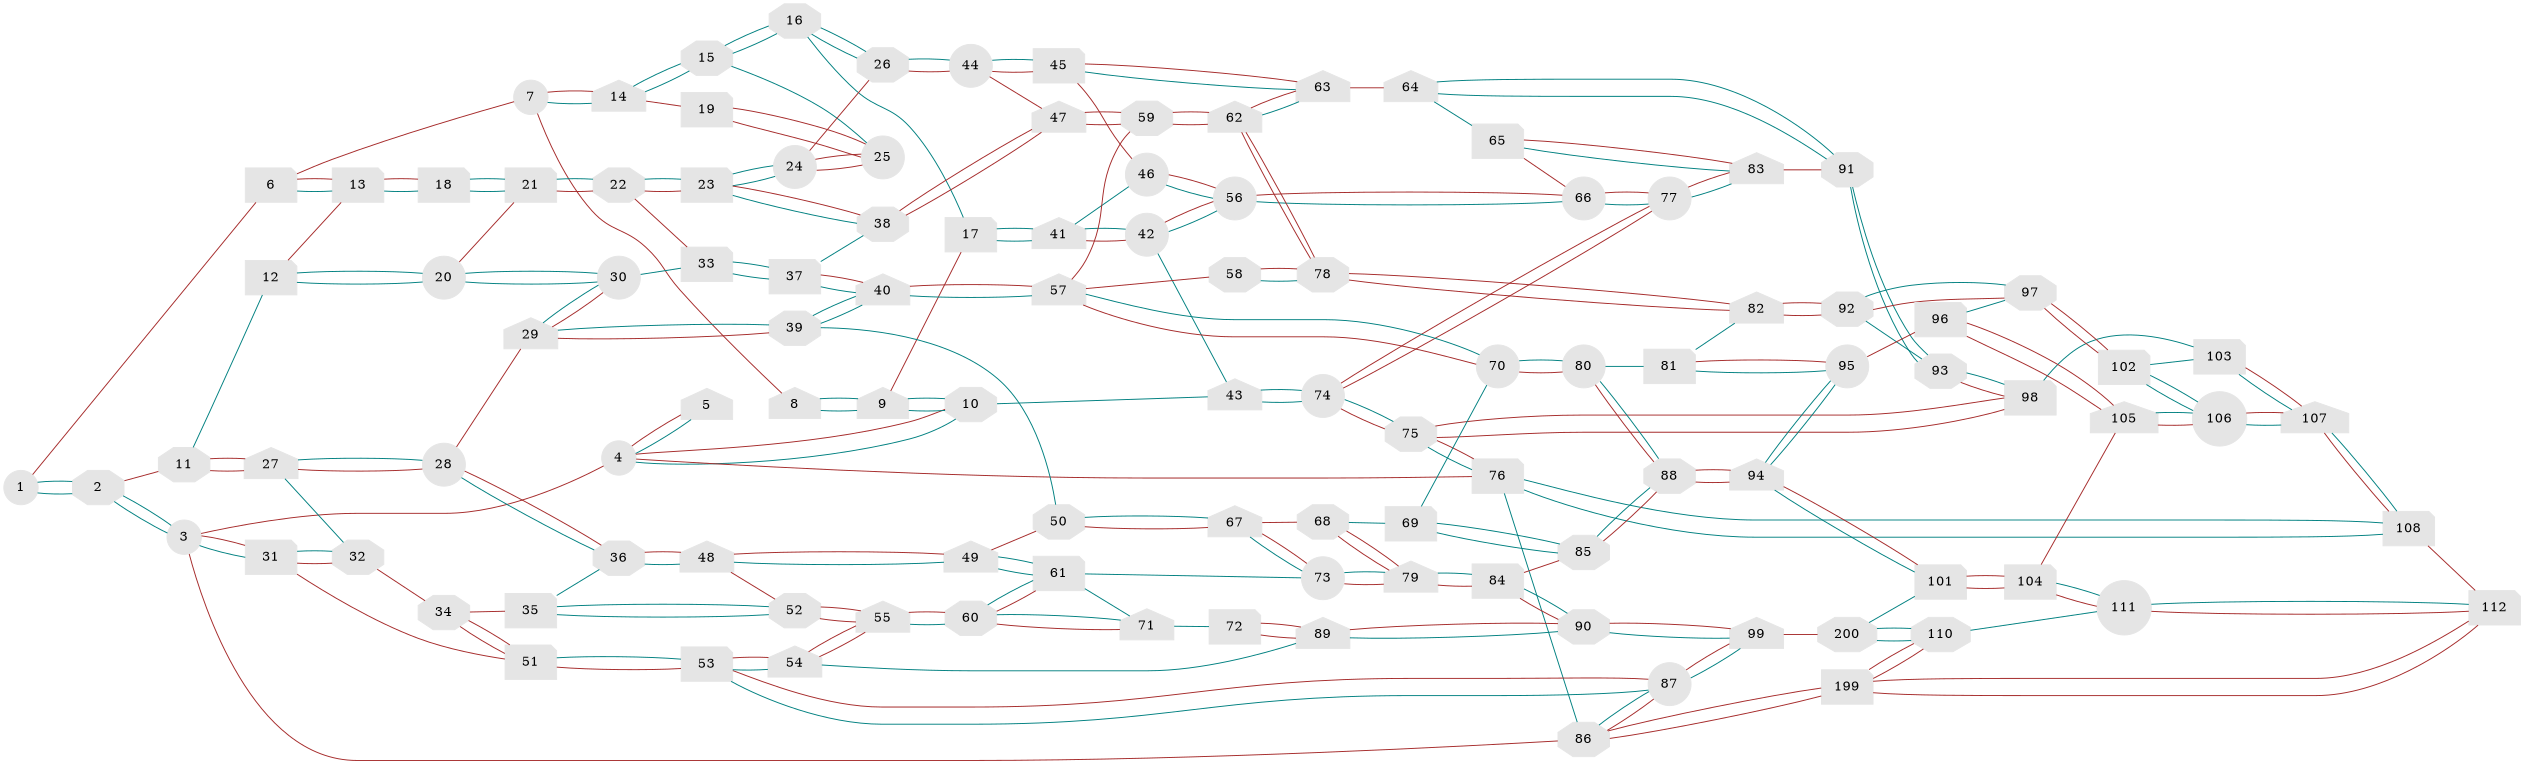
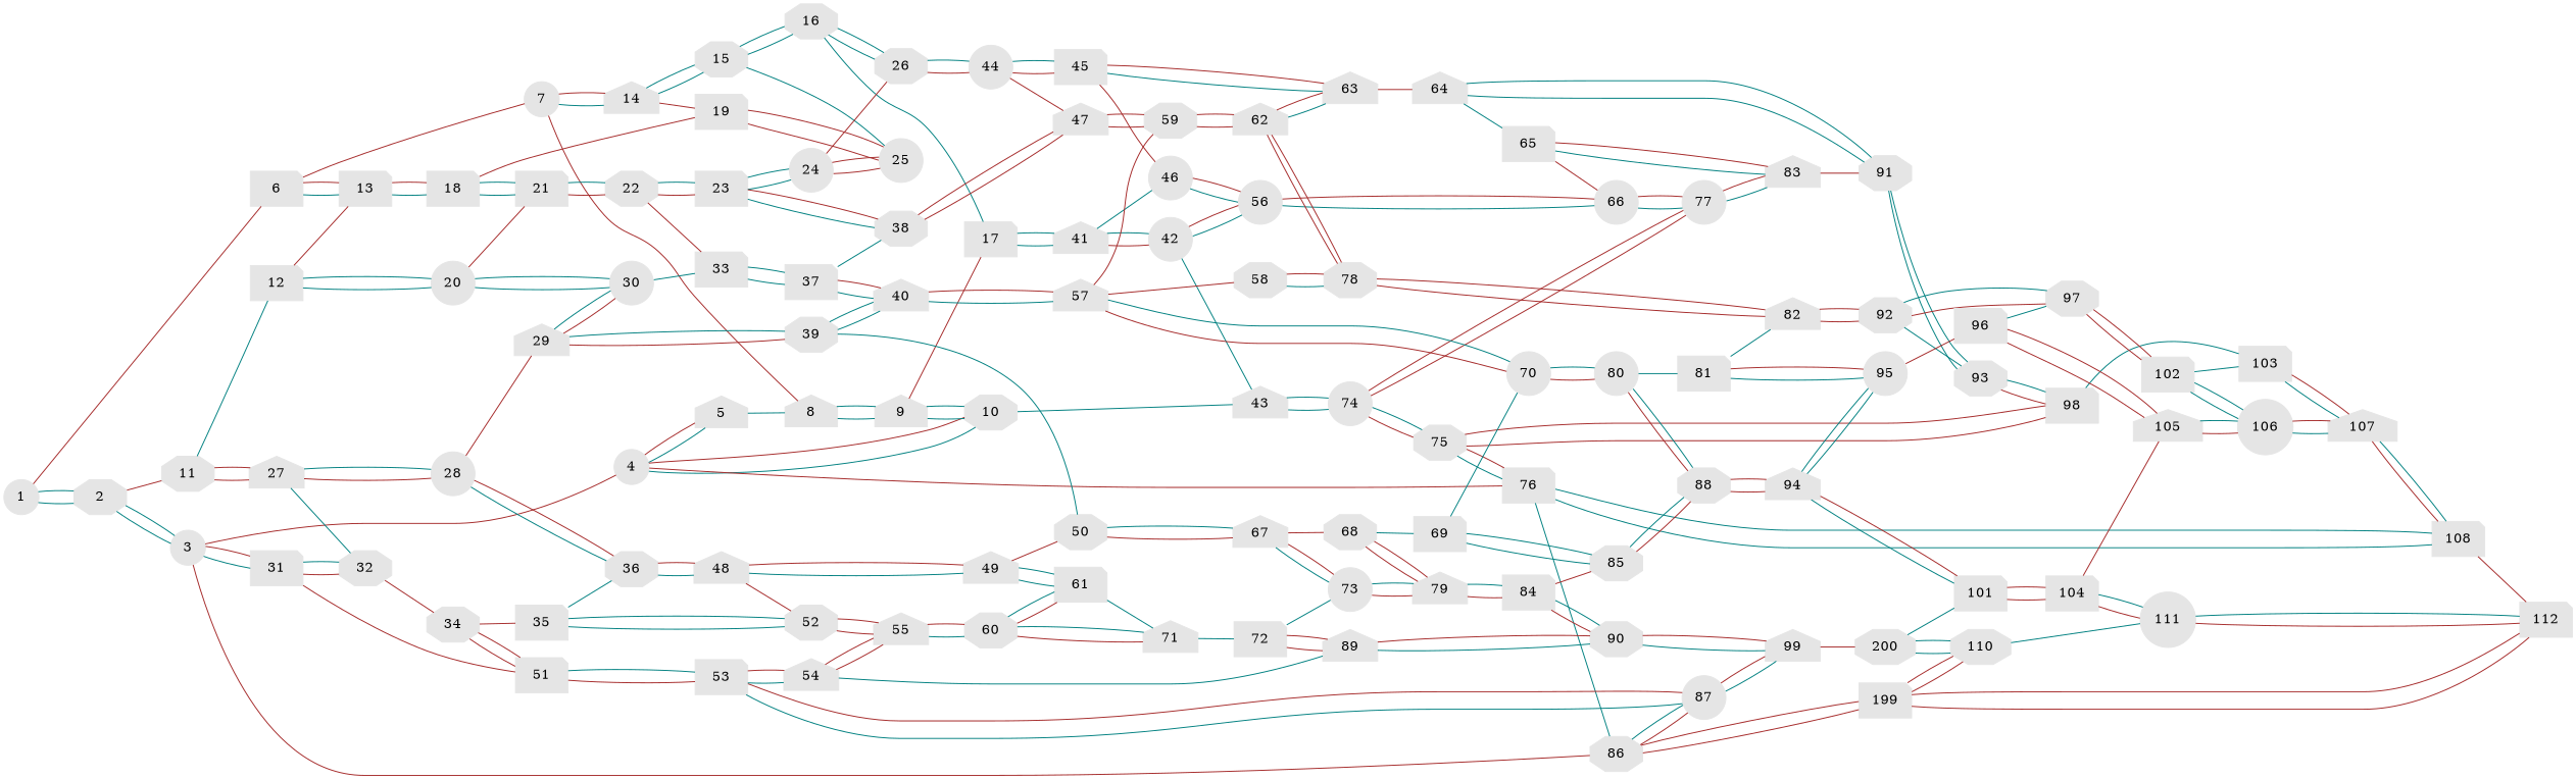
  graph {
    rankdir=LR
    node [color=gray90 shape=note style=filled]
    edge [color=brown]
    1 [shape=circle]
    2 [shape=octagon]
    6
    3 [shape=circle]
    11 [shape=octagon]
    7 [shape=circle]
    13
    4 [shape=circle]
    31
    86 [shape=octagon]
    12
    27 [shape=house]
    5 [shape=house]
    10 [shape=octagon]
    76
    32 [shape=octagon]
    51
    87 [shape=circle]
    n19 [label=199]
    8 [shape=house]
    43 [shape=house]
    108
    9 [shape=house]
    14 [shape=house]
    18
    15 [shape=octagon]
    19
    17
    41 [shape=house]
    74 [shape=circle]
    20 [shape=circle]
    28 [shape=circle]
    21
    30 [shape=circle]
    16 [shape=octagon]
    25 [shape=circle]
    26 [shape=octagon]
    44 [shape=circle]
    42 [shape=circle]
    46 [shape=circle]
    22 [shape=octagon]
    33
    23
    24 [shape=circle]
    38 [shape=octagon]
    37
    47 [shape=house]
    45
    29 [shape=house]
    36 [shape=octagon]
    34 [shape=octagon]
    39 [shape=octagon]
    48 [shape=house]
    40 [shape=house]
    50 [shape=octagon]
    53
    35
    52 [shape=octagon]
    55 [shape=house]
    49 [shape=house]
    57 [shape=house]
    59 [shape=octagon]
    67 [shape=house]
    58 [shape=octagon]
    70 [shape=circle]
    56 [shape=circle]
    66 [shape=circle]
    77 [shape=circle]
    75 [shape=octagon]
    63 [shape=house]
    64 [shape=house]
    62 [shape=house]
    61
    71 [shape=house]
    68 [shape=octagon]
    73 [shape=circle]
    54 [shape=house]
    60 [shape=octagon]
    89 [shape=house]
    99 [shape=house]
    90 [shape=octagon]
    78 [shape=octagon]
    80 [shape=circle]
    82 [shape=house]
    72
    65
    91 [shape=octagon]
    83 [shape=house]
    93 [shape=octagon]
    69
    79 [shape=house]
    85 [shape=octagon]
    84
    88 [shape=octagon]
    81
    98
    103
    112
    92 [shape=octagon]
    95 [shape=circle]
    94 [shape=house]
    96
    97 [shape=octagon]
    110 [shape=octagon]
    n105 [label=200 shape=octagon]
    101
    102
    104
    105 [shape=house]
    106 [shape=circle]
    107 [shape=house]
    111 [shape=circle]
    1 -- 2 [color=teal]
    1 -- 2 [color=teal]
    1 -- 6
    2 -- 3 [color=teal]
    2 -- 3 [color=teal]
    2 -- 11
    6 -- 7
    6 -- 13 [color=teal]
    6 -- 13
    3 -- 4
    3 -- 31 [color=teal]
    3 -- 31
    3 -- 86
    11 -- 12 [color=teal]
    11 -- 27
    11 -- 27
    7 -- 8
    7 -- 14 [color=teal]
    7 -- 14
    13 -- 18 [color=teal]
    13 -- 18
    4 -- 5 [color=teal]
    4 -- 5
    4 -- 10 [color=teal]
    4 -- 10
    4 -- 76
    31 -- 32
    31 -- 32 [color=teal]
    31 -- 51
    86 -- 87
    86 -- 87 [color=teal]
    86 -- n19
    86 -- n19
    12 -- 13
    12 -- 20 [color=teal]
    12 -- 20 [color=teal]
    27 -- 32 [color=teal]
    27 -- 28
    27 -- 28 [color=teal]
+   5 -- 8 [color=teal]
    10 -- 43 [color=teal]
    76 -- 86 [color=teal]
    76 -- 108 [color=teal]
    76 -- 108 [color=teal]
    32 -- 34
    51 -- 53
    51 -- 53 [color=teal]
    87 -- 99 [color=teal]
    87 -- 99
    n19 -- 112
    n19 -- 112
    n19 -- 110
    n19 -- 110
    8 -- 9 [color=teal]
    8 -- 9 [color=teal]
    43 -- 74 [color=teal]
    43 -- 74 [color=teal]
    108 -- 112
    9 -- 10 [color=teal]
    9 -- 10 [color=teal]
    9 -- 17
    14 -- 15 [color=teal]
    14 -- 15 [color=teal]
    14 -- 19
+   18 -- 19
    18 -- 21 [color=teal]
    18 -- 21 [color=teal]
    15 -- 16 [color=teal]
    15 -- 16 [color=teal]
    15 -- 25 [color=teal]
    19 -- 25
    19 -- 25
    17 -- 41 [color=teal]
    17 -- 41 [color=teal]
    41 -- 42
    41 -- 42 [color=teal]
    41 -- 46 [color=teal]
    74 -- 77
    74 -- 77
    74 -- 75
    74 -- 75 [color=teal]
    20 -- 21
    20 -- 30 [color=teal]
    20 -- 30 [color=teal]
    28 -- 29
    28 -- 36 [color=teal]
    28 -- 36
    21 -- 22
    21 -- 22 [color=teal]
    30 -- 33 [color=teal]
    16 -- 17 [color=teal]
    16 -- 26 [color=teal]
    16 -- 26 [color=teal]
    26 -- 44
    26 -- 44 [color=teal]
    44 -- 47
    44 -- 45
    44 -- 45 [color=teal]
    42 -- 43 [color=teal]
    42 -- 56 [color=teal]
    42 -- 56
    46 -- 56 [color=teal]
    46 -- 56
    22 -- 33
    22 -- 23
    22 -- 23 [color=teal]
    33 -- 37 [color=teal]
    33 -- 37 [color=teal]
    23 -- 24 [color=teal]
    23 -- 24 [color=teal]
    23 -- 38 [color=teal]
    23 -- 38
    24 -- 25
    24 -- 25
    24 -- 26
    38 -- 47
    38 -- 47
    37 -- 38 [color=teal]
    37 -- 40 [color=teal]
    37 -- 40
    47 -- 59
    47 -- 59
    45 -- 46
    45 -- 63 [color=teal]
    45 -- 63
    29 -- 30
    29 -- 30 [color=teal]
    29 -- 39
    29 -- 39 [color=teal]
    36 -- 48 [color=teal]
    36 -- 48
    34 -- 51
    34 -- 51
    34 -- 35
    39 -- 40 [color=teal]
    39 -- 40 [color=teal]
    39 -- 50 [color=teal]
    48 -- 52
    48 -- 49 [color=teal]
    48 -- 49
    40 -- 57 [color=teal]
    40 -- 57
    50 -- 67
    50 -- 67 [color=teal]
    53 -- 87 [color=teal]
    53 -- 87
    53 -- 54 [color=teal]
    53 -- 54
    35 -- 36 [color=teal]
    35 -- 52 [color=teal]
    35 -- 52 [color=teal]
    52 -- 55
    52 -- 55
    55 -- 60 [color=teal]
    55 -- 60
    49 -- 50
    49 -- 61 [color=teal]
    49 -- 61 [color=teal]
    57 -- 59
    57 -- 58
    57 -- 70
    57 -- 70 [color=teal]
    59 -- 62
    59 -- 62
    67 -- 68
    67 -- 73 [color=teal]
    67 -- 73
    58 -- 78 [color=teal]
    58 -- 78
    70 -- 80
    70 -- 80 [color=teal]
    56 -- 66 [color=teal]
    56 -- 66
    66 -- 77 [color=teal]
    66 -- 77
    77 -- 83 [color=teal]
    77 -- 83
    75 -- 76 [color=teal]
    75 -- 76
    75 -- 98
    75 -- 98
    63 -- 64
    64 -- 65 [color=teal]
    64 -- 91 [color=teal]
    64 -- 91 [color=teal]
    62 -- 63 [color=teal]
    62 -- 63
    62 -- 78
    62 -- 78
    61 -- 71 [color=teal]
    71 -- 72 [color=teal]
    68 -- 69 [color=teal]
    68 -- 79
    68 -- 79
    73 -- 79
    73 -- 79 [color=teal]
    54 -- 55
    54 -- 55
    54 -- 89 [color=teal]
    60 -- 61
    60 -- 61 [color=teal]
    60 -- 71
    60 -- 71 [color=teal]
    89 -- 90 [color=teal]
    89 -- 90
    99 -- n105
    90 -- 99 [color=teal]
    90 -- 99
    78 -- 82
    78 -- 82
    80 -- 88
    80 -- 88 [color=teal]
    80 -- 81 [color=teal]
    82 -- 92
    82 -- 92
-   61 -- 73 [color=teal]
+   72 -- 73 [color=teal]
    72 -- 89
    72 -- 89
    65 -- 66
    65 -- 83 [color=teal]
    65 -- 83
    91 -- 93 [color=teal]
    91 -- 93 [color=teal]
    83 -- 91
    93 -- 98
    93 -- 98 [color=teal]
    69 -- 70 [color=teal]
    69 -- 85 [color=teal]
    69 -- 85 [color=teal]
    79 -- 84
    79 -- 84 [color=teal]
    85 -- 88
    85 -- 88 [color=teal]
    84 -- 90
    84 -- 90 [color=teal]
    84 -- 85
    88 -- 94
    88 -- 94
    81 -- 82 [color=teal]
    81 -- 95 [color=teal]
    81 -- 95
    98 -- 103 [color=teal]
    103 -- 107 [color=teal]
    103 -- 107
    92 -- 93 [color=teal]
    92 -- 97
    92 -- 97 [color=teal]
    95 -- 96
    94 -- 95 [color=teal]
    94 -- 95 [color=teal]
    94 -- 101 [color=teal]
    94 -- 101
    96 -- 97 [color=teal]
    96 -- 105
    96 -- 105
    97 -- 102
    97 -- 102
    110 -- 111 [color=teal]
    n105 -- 110 [color=teal]
    n105 -- 110 [color=teal]
    n105 -- 101 [color=teal]
    101 -- 104
    101 -- 104
    102 -- 103 [color=teal]
    102 -- 106 [color=teal]
    102 -- 106 [color=teal]
    104 -- 105
    104 -- 111
    104 -- 111 [color=teal]
    105 -- 106
    105 -- 106 [color=teal]
    106 -- 107 [color=teal]
    106 -- 107
    107 -- 108
    107 -- 108 [color=teal]
    111 -- 112
    111 -- 112 [color=teal]
  }
